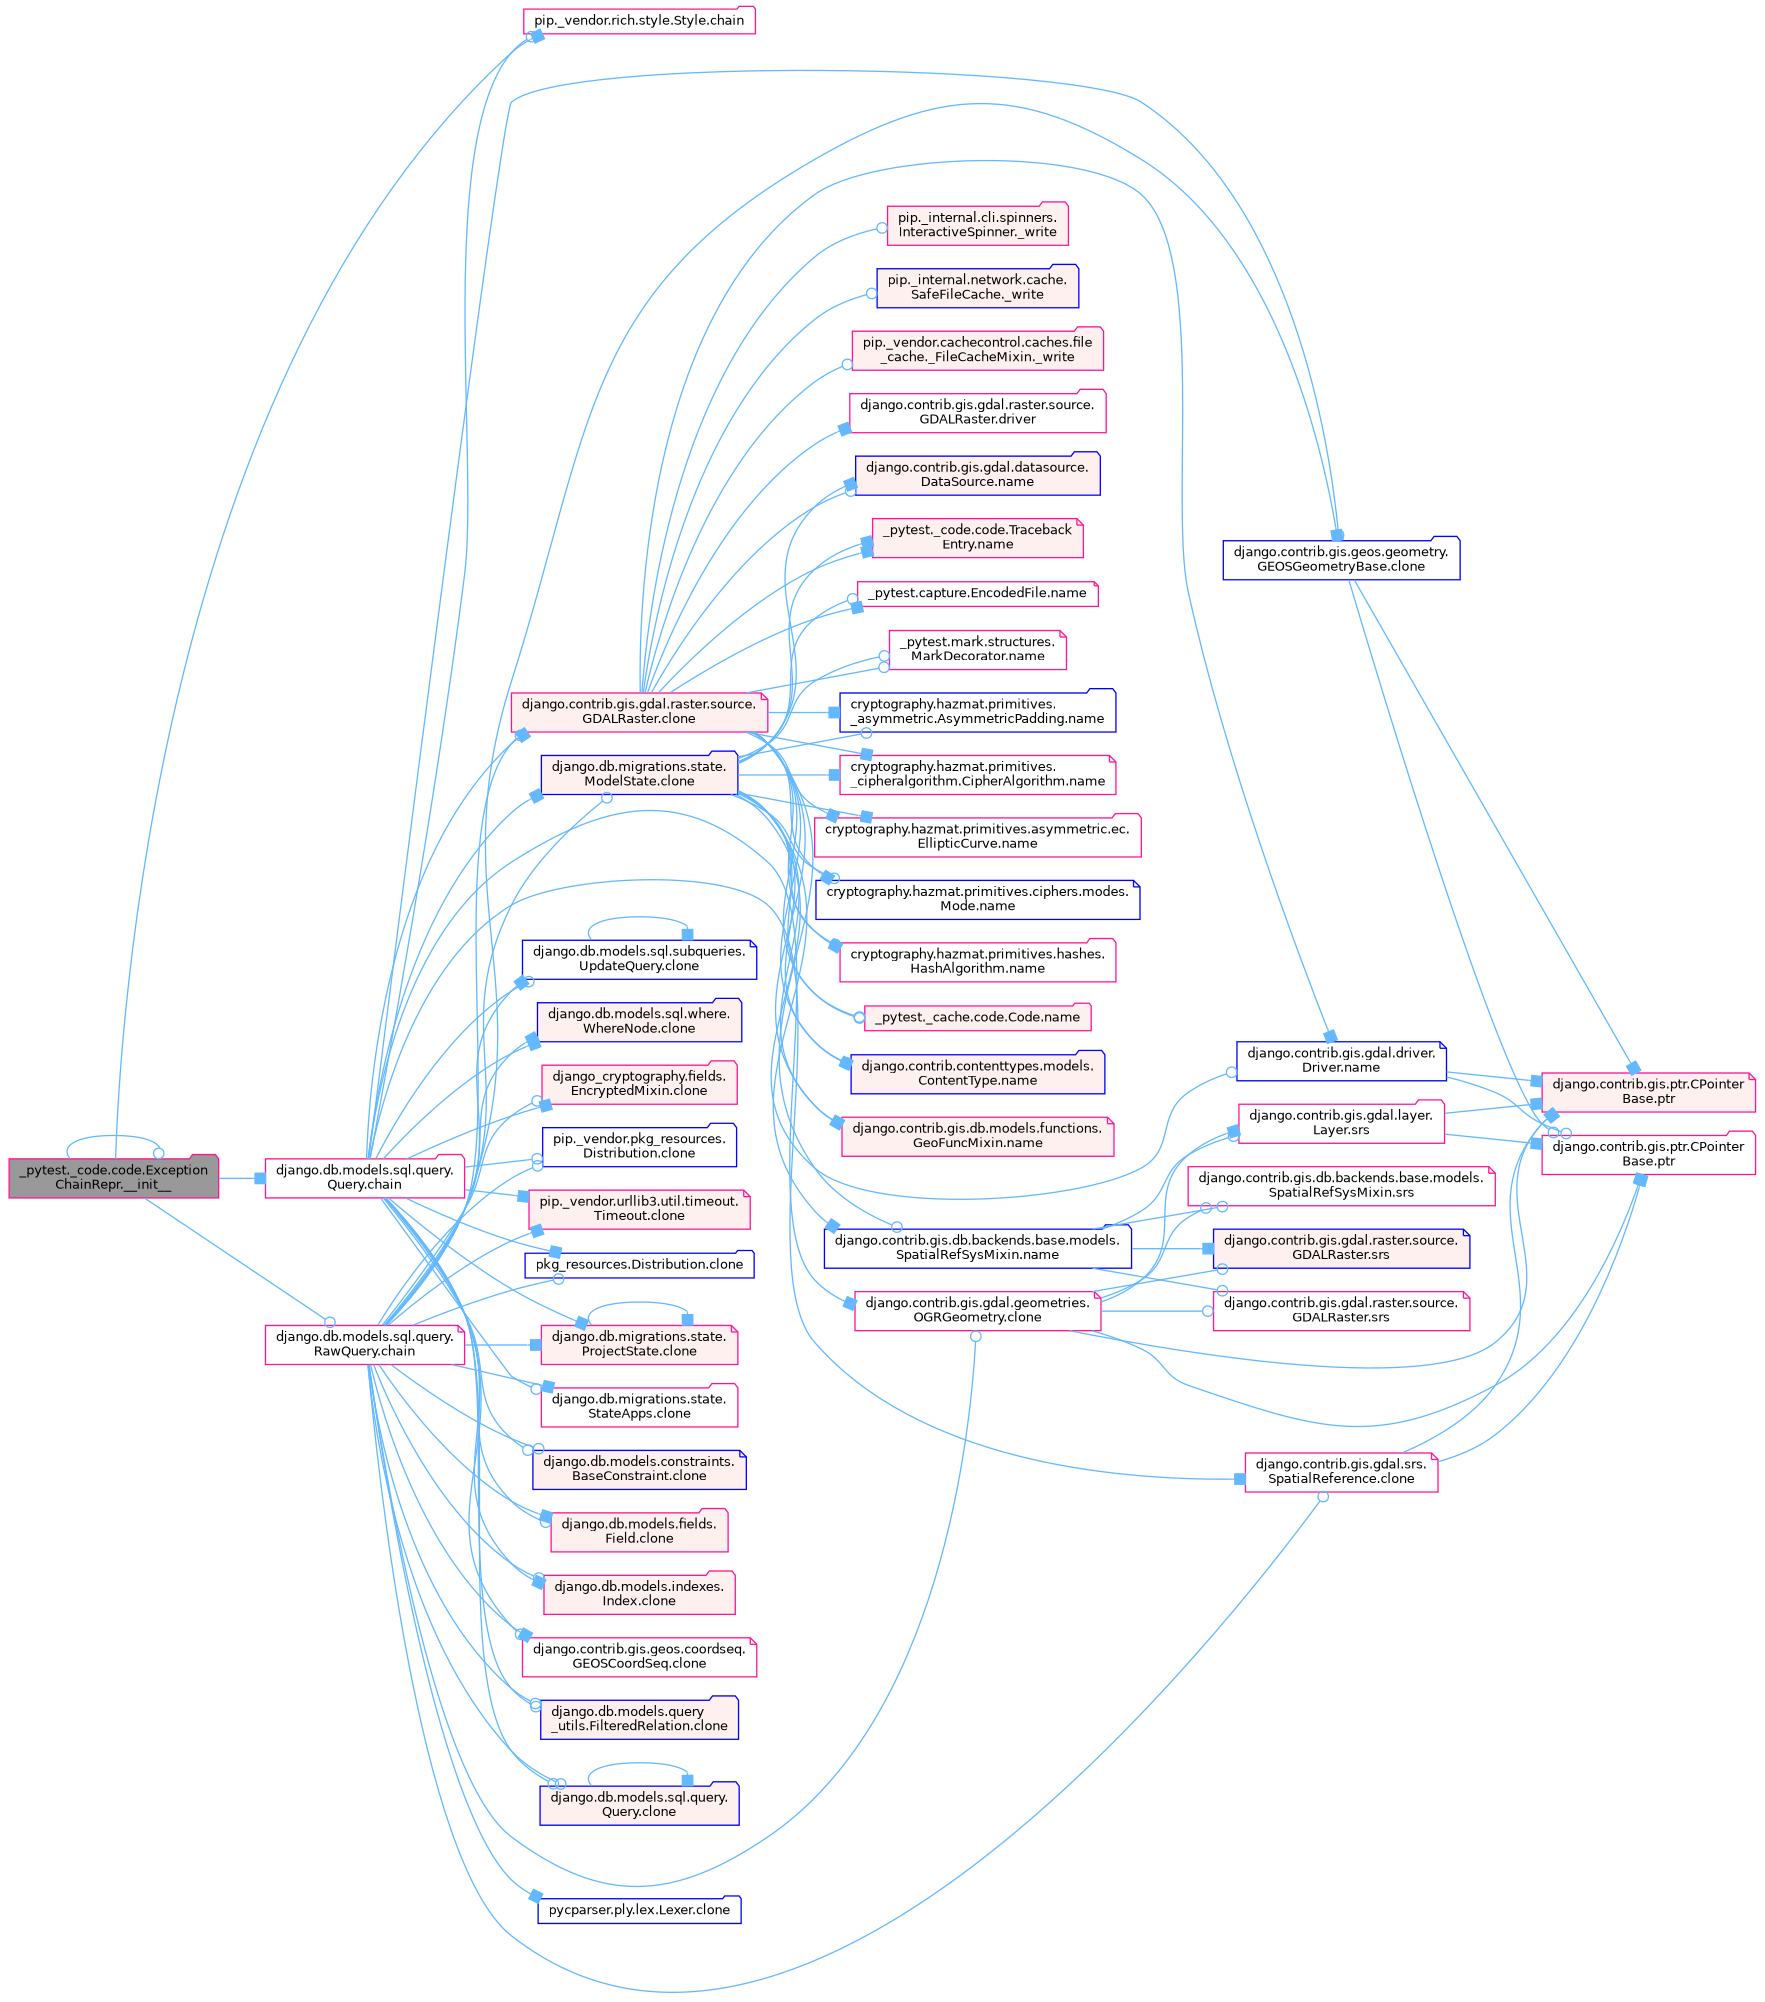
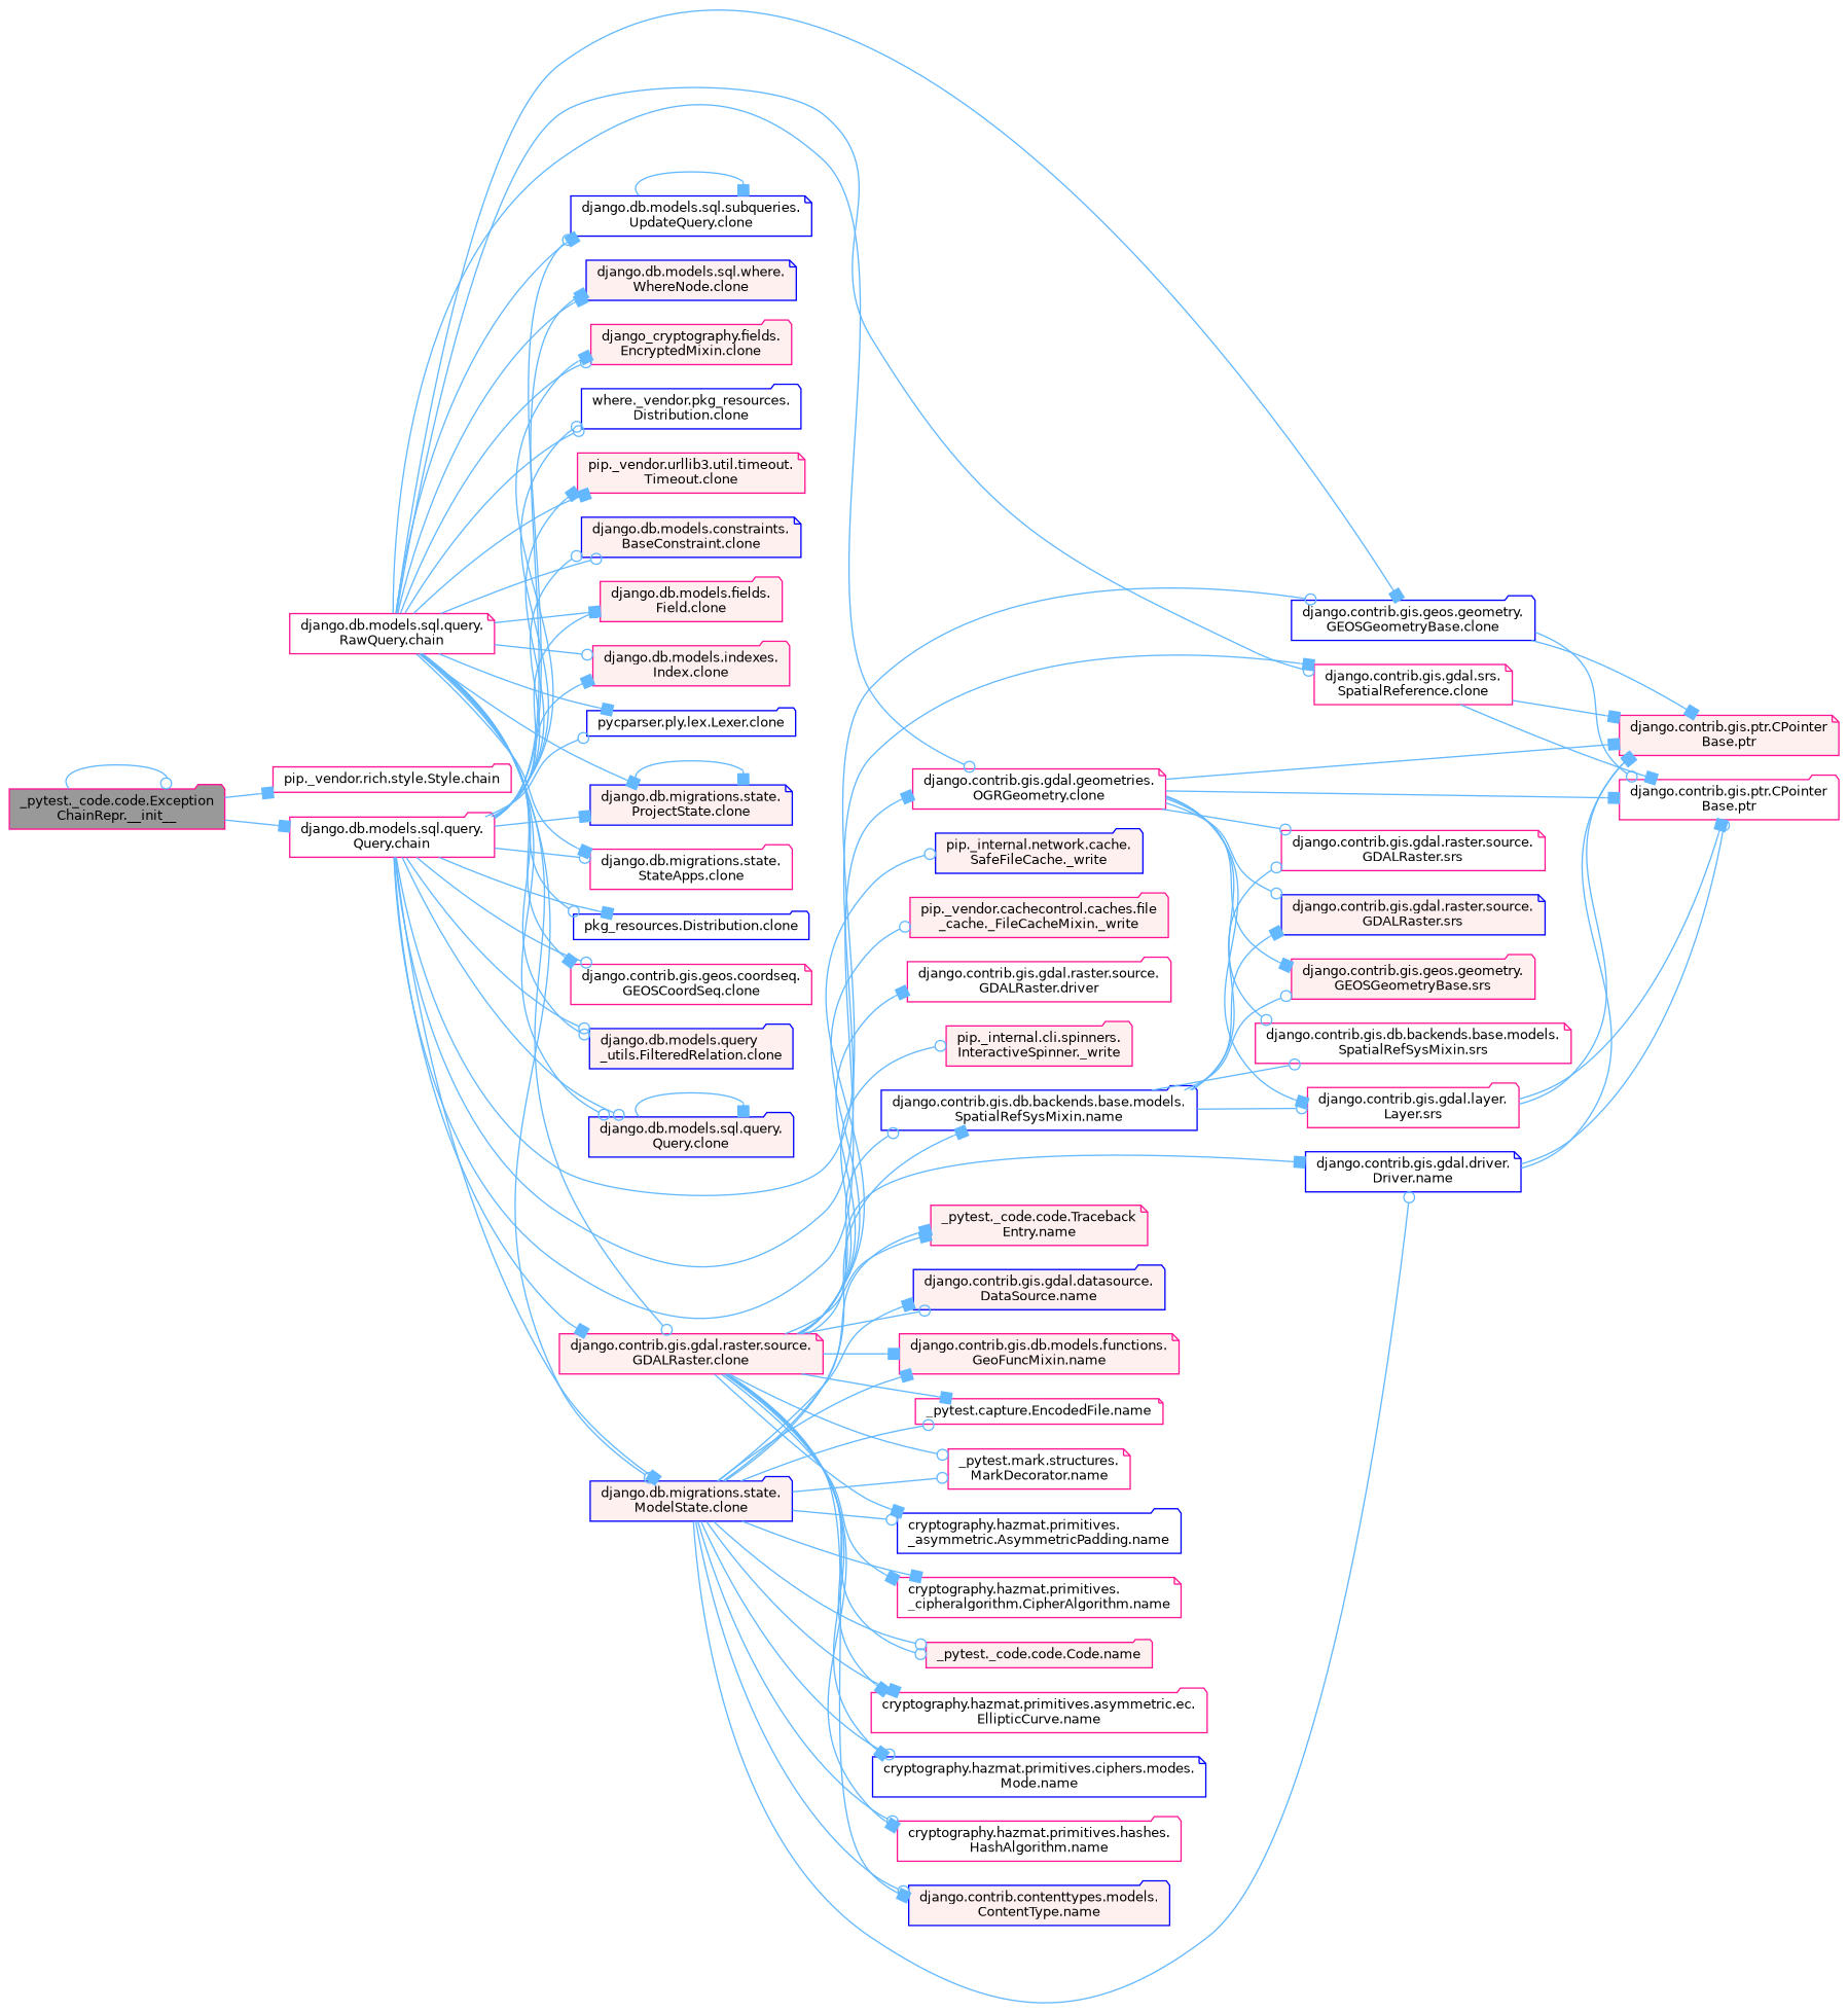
  digraph {
    rankdir=LR
    node [color=deeppink fillcolor=white fontname=Helvetica fontsize=10 shape=folder style=filled]
    edge [arrowhead=box color=steelblue1 fontname=Helvetica fontsize=10 labelfontname=Helvetica labelfontsize=10 style=solid]
    n1 [fillcolor=grey60 fontcolor=black height=0.2 label="_pytest._code.code.Exception\lChainRepr.__init__" width=0.4]
    n2 [height=0.2 label="django.db.models.sql.query.\lQuery.chain" width=0.4]
    n3 [height=0.2 label="django.db.models.sql.query.\lRawQuery.chain" shape=note width=0.4]
    n4 [height=0.2 label="pip._vendor.rich.style.Style.chain" width=0.4]
    n5 [height=0.2 label="django.contrib.gis.gdal.geometries.\lOGRGeometry.clone" shape=note width=0.4]
    n6 [fillcolor="#FFF0F0" height=0.2 label="django.contrib.gis.gdal.raster.source.\lGDALRaster.clone" shape=note width=0.4]
    n7 [height=0.2 label="django.contrib.gis.gdal.srs.\lSpatialReference.clone" shape=note width=0.4]
    n8 [height=0.2 label="django.contrib.gis.geos.coordseq.\lGEOSCoordSeq.clone" shape=note width=0.4]
    n9 [color=blue height=0.2 label="django.contrib.gis.geos.geometry.\lGEOSGeometryBase.clone" width=0.4]
    n10 [color=blue fillcolor="#FFF0F0" height=0.2 label="django.db.migrations.state.\lModelState.clone" width=0.4]
-   n11 [fillcolor="#FFF0F0" height=0.2 label="django.db.migrations.state.\lProjectState.clone" shape=note width=0.4]
+   n11 [color=blue fillcolor="#FFF0F0" height=0.2 label="django.db.migrations.state.\lProjectState.clone" shape=note width=0.4]
    n12 [height=0.2 label="django.db.migrations.state.\lStateApps.clone" width=0.4]
    n13 [color=blue fillcolor="#FFF0F0" height=0.2 label="django.db.models.constraints.\lBaseConstraint.clone" shape=note width=0.4]
    n14 [fillcolor="#FFF0F0" height=0.2 label="django.db.models.fields.\lField.clone" width=0.4]
    n15 [fillcolor="#FFF0F0" height=0.2 label="django.db.models.indexes.\lIndex.clone" width=0.4]
    n16 [color=blue fillcolor="#FFF0F0" height=0.2 label="django.db.models.query\l_utils.FilteredRelation.clone" width=0.4]
    n17 [color=blue fillcolor="#FFF0F0" height=0.2 label="django.db.models.sql.query.\lQuery.clone" width=0.4]
    n18 [color=blue height=0.2 label="django.db.models.sql.subqueries.\lUpdateQuery.clone" shape=note width=0.4]
-   n19 [color=blue fillcolor="#FFF0F0" height=0.2 label="django.db.models.sql.where.\lWhereNode.clone" width=0.4]
+   n19 [color=blue fillcolor="#FFF0F0" height=0.2 label="django.db.models.sql.where.\lWhereNode.clone" shape=note width=0.4]
    n20 [fillcolor="#FFF0F0" height=0.2 label="django_cryptography.fields.\lEncryptedMixin.clone" width=0.4]
-   n21 [color=blue height=0.2 label="pip._vendor.pkg_resources.\lDistribution.clone" width=0.4]
+   n21 [color=blue height=0.2 label="where._vendor.pkg_resources.\lDistribution.clone" width=0.4]
    n22 [fillcolor="#FFF0F0" height=0.2 label="pip._vendor.urllib3.util.timeout.\lTimeout.clone" shape=note width=0.4]
    n23 [color=blue height=0.2 label="pkg_resources.Distribution.clone" width=0.4]
    n24 [color=blue height=0.2 label="pycparser.ply.lex.Lexer.clone" width=0.4]
    n25 [fillcolor="#FFF0F0" height=0.2 label="django.contrib.gis.ptr.CPointer\lBase.ptr" shape=note width=0.4]
    n26 [height=0.2 label="django.contrib.gis.ptr.CPointer\lBase.ptr" width=0.4]
    n27 [height=0.2 label="django.contrib.gis.db.backends.base.models.\lSpatialRefSysMixin.srs" shape=note width=0.4]
    n28 [height=0.2 label="django.contrib.gis.gdal.layer.\lLayer.srs" width=0.4]
    n29 [height=0.2 label="django.contrib.gis.gdal.raster.source.\lGDALRaster.srs" shape=note width=0.4]
    n30 [color=blue fillcolor="#FFF0F0" height=0.2 label="django.contrib.gis.gdal.raster.source.\lGDALRaster.srs" shape=note width=0.4]
+   n31 [fillcolor="#FFF0F0" height=0.2 label="django.contrib.gis.geos.geometry.\lGEOSGeometryBase.srs" width=0.4]
    n32 [fillcolor="#FFF0F0" height=0.2 label="pip._internal.cli.spinners.\lInteractiveSpinner._write" width=0.4]
    n33 [color=blue fillcolor="#FFF0F0" height=0.2 label="pip._internal.network.cache.\lSafeFileCache._write" width=0.4]
    n34 [fillcolor="#FFF0F0" height=0.2 label="pip._vendor.cachecontrol.caches.file\l_cache._FileCacheMixin._write" width=0.4]
    n35 [height=0.2 label="django.contrib.gis.gdal.raster.source.\lGDALRaster.driver" width=0.4]
-   n36 [fillcolor="#FFF0F0" height=0.2 label="_pytest._cache.code.Code.name" width=0.4]
+   n36 [fillcolor="#FFF0F0" height=0.2 label="_pytest._code.code.Code.name" width=0.4]
    n37 [fillcolor="#FFF0F0" height=0.2 label="_pytest._code.code.Traceback\lEntry.name" shape=note width=0.4]
    n38 [height=0.2 label="_pytest.capture.EncodedFile.name" shape=note width=0.4]
    n39 [height=0.2 label="_pytest.mark.structures.\lMarkDecorator.name" shape=note width=0.4]
    n40 [color=blue height=0.2 label="cryptography.hazmat.primitives.\l_asymmetric.AsymmetricPadding.name" width=0.4]
    n41 [height=0.2 label="cryptography.hazmat.primitives.\l_cipheralgorithm.CipherAlgorithm.name" shape=note width=0.4]
    n42 [height=0.2 label="cryptography.hazmat.primitives.asymmetric.ec.\lEllipticCurve.name" width=0.4]
    n43 [color=blue height=0.2 label="cryptography.hazmat.primitives.ciphers.modes.\lMode.name" shape=note width=0.4]
    n44 [height=0.2 label="cryptography.hazmat.primitives.hashes.\lHashAlgorithm.name" width=0.4]
    n45 [color=blue fillcolor="#FFF0F0" height=0.2 label="django.contrib.contenttypes.models.\lContentType.name" width=0.4]
    n46 [color=blue height=0.2 label="django.contrib.gis.db.backends.base.models.\lSpatialRefSysMixin.name" width=0.4]
    n47 [fillcolor="#FFF0F0" height=0.2 label="django.contrib.gis.db.models.functions.\lGeoFuncMixin.name" shape=note width=0.4]
    n48 [color=blue fillcolor="#FFF0F0" height=0.2 label="django.contrib.gis.gdal.datasource.\lDataSource.name" width=0.4]
    n49 [color=blue height=0.2 label="django.contrib.gis.gdal.driver.\lDriver.name" shape=note width=0.4]
    n1 -> n1 [arrowhead=odot]
    n1 -> n2
-   n1 -> n3 [arrowhead=odot]
    n1 -> n4
    n2 -> n5
    n2 -> n6
    n2 -> n7
    n2 -> n8 [arrowhead=odot]
    n2 -> n9 [arrowhead=odot]
    n2 -> n10
    n2 -> n11
    n2 -> n12 [arrowhead=odot]
    n2 -> n13 [arrowhead=odot]
    n2 -> n14 [arrowhead=odot]
    n2 -> n15
    n2 -> n16 [arrowhead=odot]
    n2 -> n17 [arrowhead=odot]
    n2 -> n18 [arrowhead=odot]
    n2 -> n19
    n2 -> n20
    n2 -> n21 [arrowhead=odot]
    n2 -> n22
    n2 -> n23
-   n2 -> n4 [arrowhead=odot]
+   n2 -> n24 [arrowhead=odot]
    n3 -> n5 [arrowhead=odot]
    n3 -> n6 [arrowhead=odot]
    n3 -> n7 [arrowhead=odot]
    n3 -> n8
    n3 -> n9
    n3 -> n10 [arrowhead=odot]
    n3 -> n11
    n3 -> n12
    n3 -> n13 [arrowhead=odot]
    n3 -> n14
    n3 -> n15 [arrowhead=odot]
    n3 -> n16 [arrowhead=odot]
    n3 -> n17 [arrowhead=odot]
    n3 -> n18
    n3 -> n19
    n3 -> n20 [arrowhead=odot]
    n3 -> n21 [arrowhead=odot]
    n3 -> n22
    n3 -> n23 [arrowhead=odot]
    n3 -> n24
    n5 -> n25
    n5 -> n26
    n5 -> n27 [arrowhead=odot]
    n5 -> n28
    n5 -> n29 [arrowhead=odot]
    n5 -> n30 [arrowhead=odot]
+   n5 -> n31
    n6 -> n32 [arrowhead=odot]
    n6 -> n33 [arrowhead=odot]
    n6 -> n34 [arrowhead=odot]
    n6 -> n35
    n6 -> n36 [arrowhead=odot]
    n6 -> n37
    n6 -> n38
    n6 -> n39 [arrowhead=odot]
    n6 -> n40
    n6 -> n41
    n6 -> n42
    n6 -> n43
    n6 -> n44
    n6 -> n45
    n6 -> n46 [arrowhead=odot]
    n6 -> n47
    n6 -> n48 [arrowhead=odot]
    n6 -> n49
    n7 -> n25
    n7 -> n26
    n9 -> n25
    n9 -> n26 [arrowhead=odot]
    n10 -> n36 [arrowhead=odot]
    n10 -> n37
    n10 -> n38 [arrowhead=odot]
    n10 -> n39 [arrowhead=odot]
    n10 -> n40 [arrowhead=odot]
    n10 -> n41
    n10 -> n42
    n10 -> n43 [arrowhead=odot]
    n10 -> n44 [arrowhead=odot]
    n10 -> n45 [arrowhead=odot]
    n10 -> n46
    n10 -> n47
    n10 -> n48
    n10 -> n49 [arrowhead=odot]
    n11 -> n11
    n17 -> n17
    n18 -> n18
    n28 -> n25
    n28 -> n26
    n46 -> n27 [arrowhead=odot]
    n46 -> n28 [arrowhead=odot]
    n46 -> n29 [arrowhead=odot]
    n46 -> n30
+   n46 -> n31 [arrowhead=odot]
    n49 -> n25
    n49 -> n26 [arrowhead=odot]
  }
